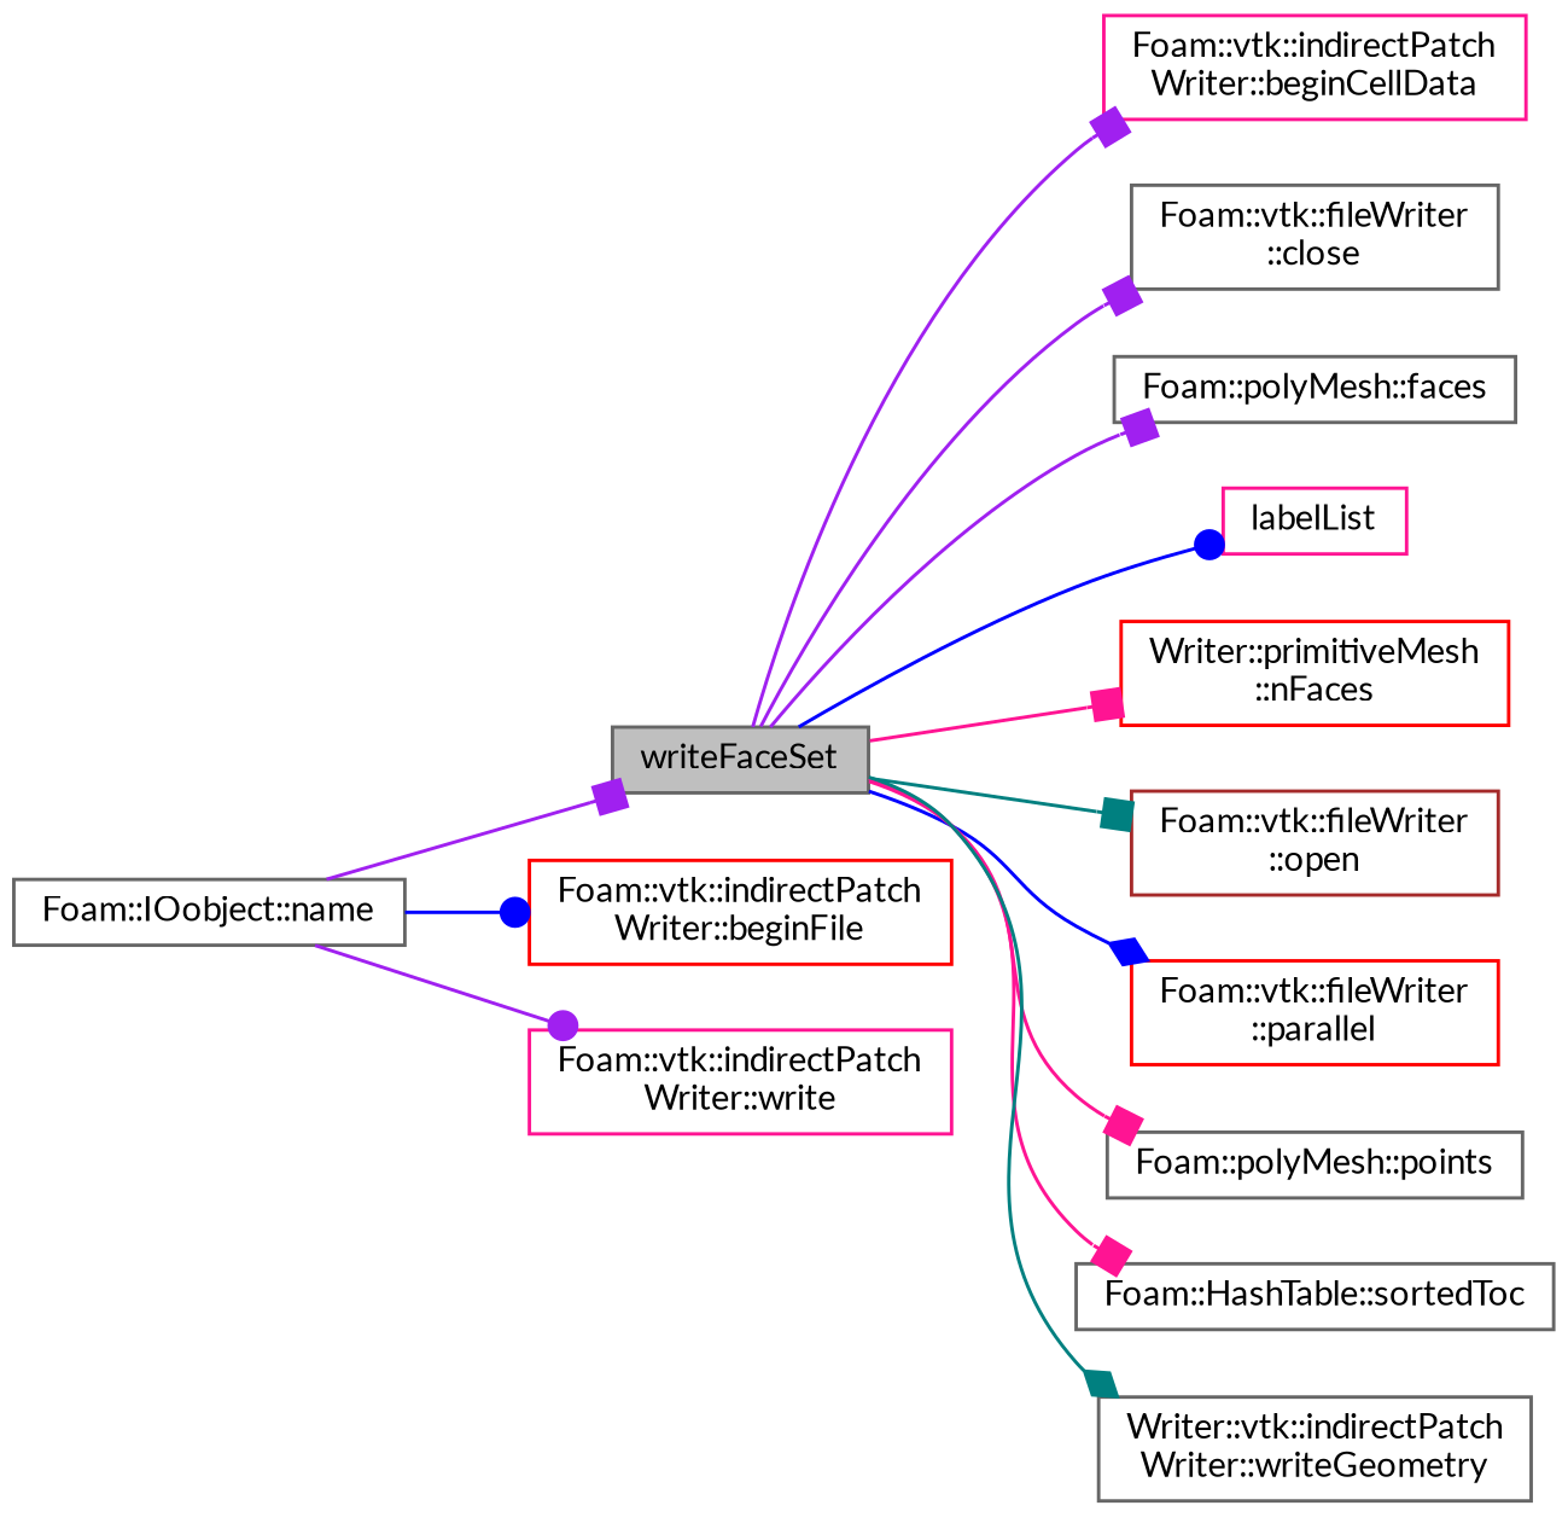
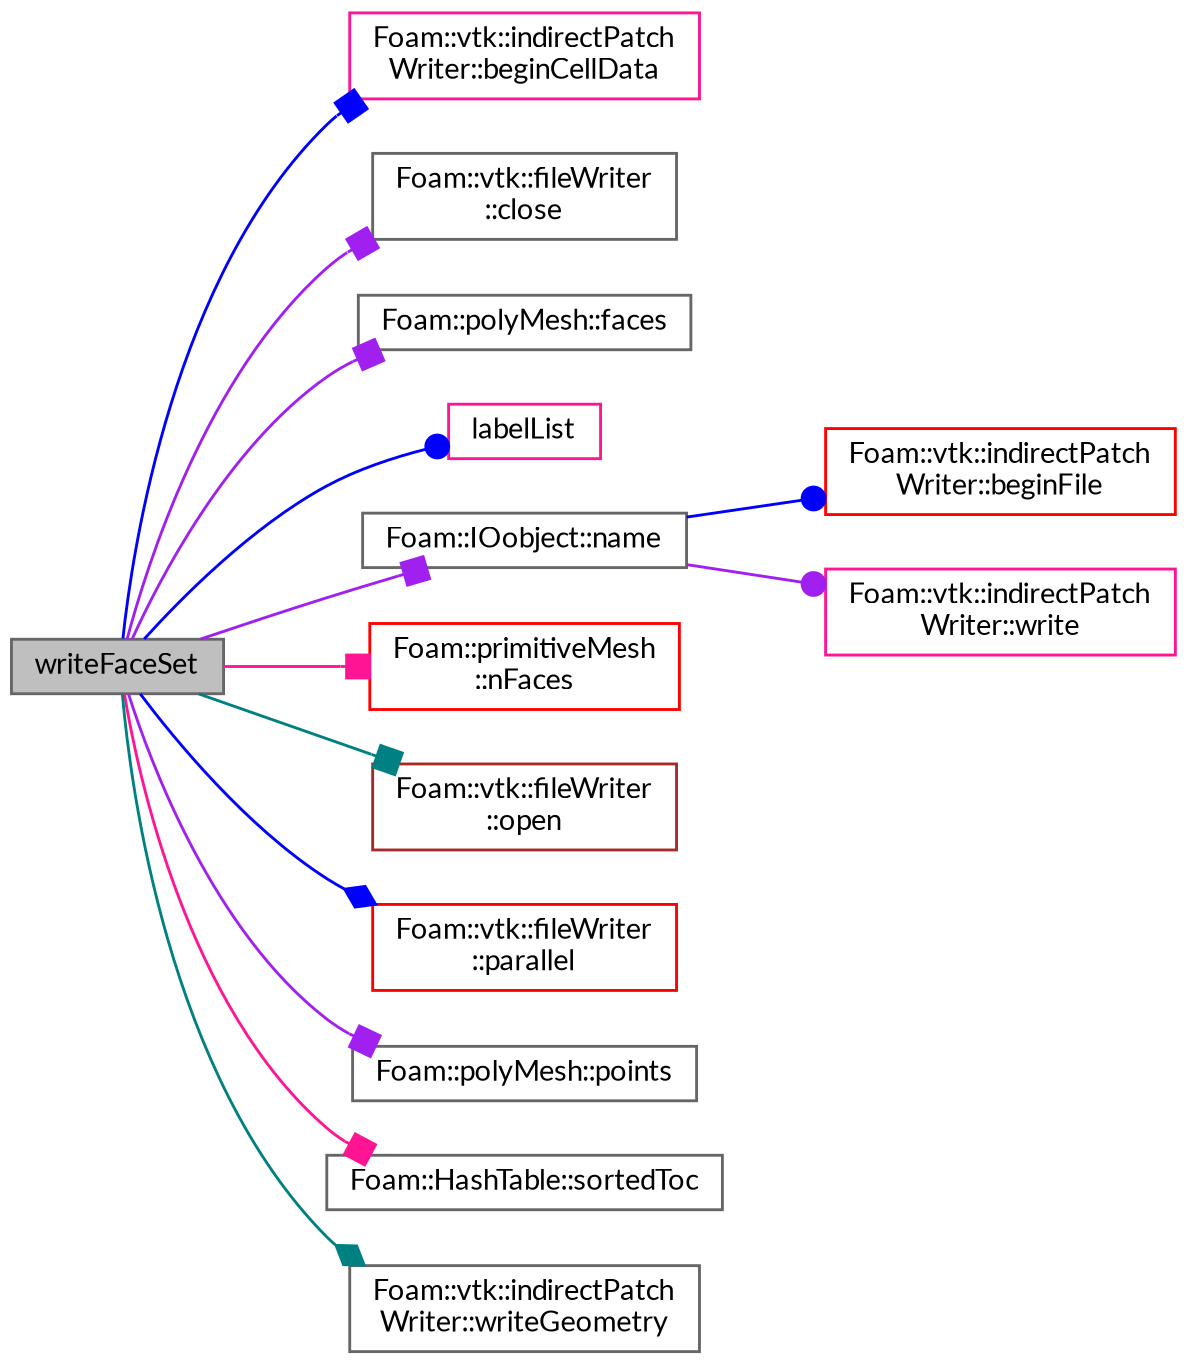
  digraph {
    fontname=Lato
    rankdir=LR
    node [color=gray40 fontname=Lato fontsize=10 shape=record]
    edge [arrowhead=box color=purple fontname=Lato fontsize=10 labelfontname=Helvetica labelfontsize=10 style=solid]
    n1 [fillcolor=grey75 fontcolor=black height=0.2 label=writeFaceSet style=filled width=0.4]
    n2 [color=deeppink height=0.2 label="Foam::vtk::indirectPatch\lWriter::beginCellData" width=0.4]
    n3 [height=0.2 label="Foam::vtk::fileWriter\l::close" width=0.4]
    n4 [height=0.2 label="Foam::polyMesh::faces" width=0.4]
    n5 [color=deeppink height=0.2 label=labelList width=0.4]
    n6 [height=0.2 label="Foam::IOobject::name" width=0.4]
-   n7 [color=red height=0.2 label="Writer::primitiveMesh\l::nFaces" width=0.4]
+   n7 [color=red height=0.2 label="Foam::primitiveMesh\l::nFaces" width=0.4]
    n8 [color=brown height=0.2 label="Foam::vtk::fileWriter\l::open" width=0.4]
    n9 [color=red height=0.2 label="Foam::vtk::fileWriter\l::parallel" width=0.4]
    n10 [height=0.2 label="Foam::polyMesh::points" width=0.4]
    n11 [height=0.2 label="Foam::HashTable::sortedToc" width=0.4]
-   n12 [height=0.2 label="Writer::vtk::indirectPatch\lWriter::writeGeometry" width=0.4]
+   n12 [height=0.2 label="Foam::vtk::indirectPatch\lWriter::writeGeometry" width=0.4]
    n13 [color=red height=0.2 label="Foam::vtk::indirectPatch\lWriter::beginFile" width=0.4]
    n14 [color=deeppink height=0.2 label="Foam::vtk::indirectPatch\lWriter::write" width=0.4]
-   n1 -> n2
+   n1 -> n2 [color=blue]
    n1 -> n3
    n1 -> n4
    n1 -> n5 [arrowhead=dot color=blue]
-   n6 -> n1
+   n1 -> n6
    n1 -> n7 [color=deeppink]
    n1 -> n8 [color=teal]
    n1 -> n9 [arrowhead=diamond color=blue]
-   n1 -> n10 [color=deeppink]
+   n1 -> n10
    n1 -> n11 [color=deeppink]
    n1 -> n12 [arrowhead=diamond color=teal]
    n6 -> n13 [arrowhead=dot color=blue]
    n6 -> n14 [arrowhead=dot]
  }
